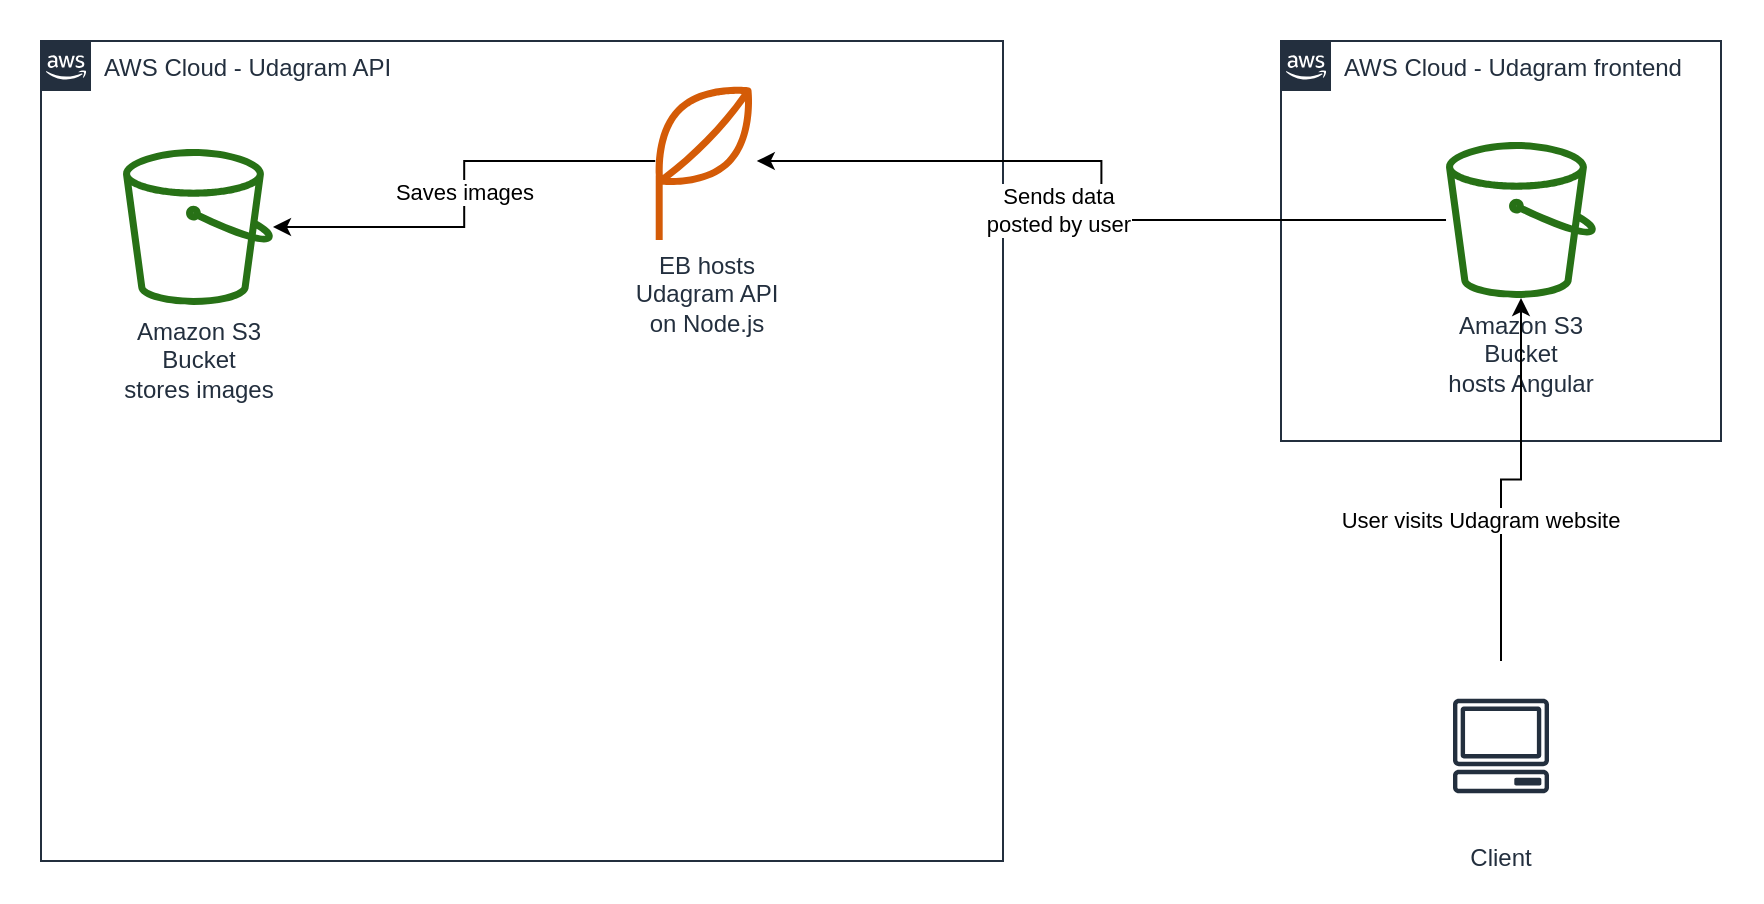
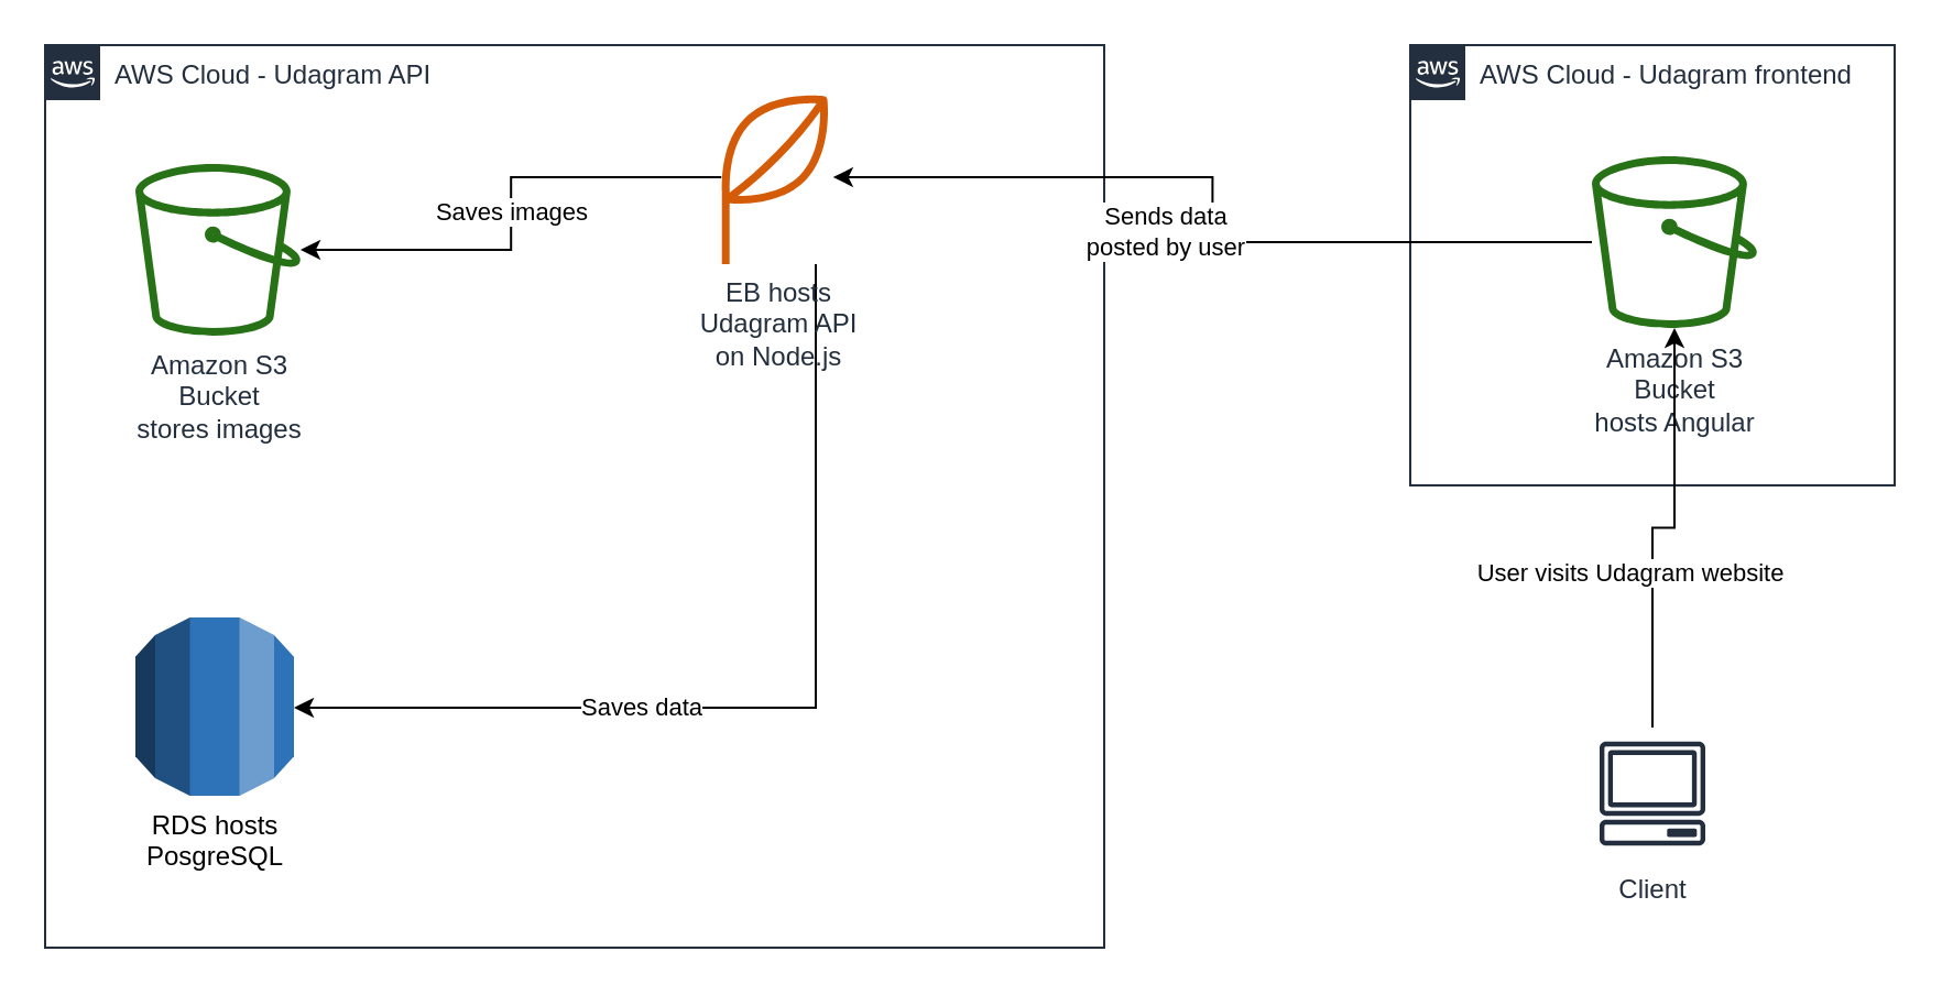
  <mxCell id="0" />
  <mxCell id="1" parent="0" />
  <mxCell id="2" value="&lt;div&gt;AWS Cloud - Udagram API&lt;/div&gt;&lt;div&gt;&lt;br&gt;&lt;/div&gt;" style="points=[[0,0],[0.25,0],[0.5,0],[0.75,0],[1,0],[1,0.25],[1,0.5],[1,0.75],[1,1],[0.75,1],[0.5,1],[0.25,1],[0,1],[0,0.75],[0,0.5],[0,0.25]];outlineConnect=0;gradientColor=none;html=1;whiteSpace=wrap;fontSize=12;fontStyle=0;shape=mxgraph.aws4.group;grIcon=mxgraph.aws4.group_aws_cloud_alt;strokeColor=#232F3E;fillColor=none;verticalAlign=top;align=left;spacingLeft=30;fontColor=#232F3E;dashed=0;labelBackgroundColor=#ffffff;container=1;pointerEvents=0;collapsible=0;recursiveResize=0;" parent="1" vertex="1"><mxGeometry x="20" y="20" width="481" height="410" as="geometry" /></mxCell>
+ <mxCell id="3" value="&lt;div&gt;RDS hosts&lt;/div&gt;&lt;div&gt;PosgreSQL&lt;/div&gt;" style="outlineConnect=0;dashed=0;verticalLabelPosition=bottom;verticalAlign=top;align=center;html=1;shape=mxgraph.aws3.rds;fillColor=#2E73B8;gradientColor=none;" vertex="1" parent="2"><mxGeometry x="41" y="260" width="72" height="81" as="geometry" /></mxCell>
+ <mxCell id="4" value="Saves data" style="edgeStyle=orthogonalEdgeStyle;rounded=0;orthogonalLoop=1;jettySize=auto;html=1;" edge="1" parent="2" source="5" target="3"><mxGeometry x="0.28" relative="1" as="geometry"><Array as="points"><mxPoint x="350" y="301" /></Array><mxPoint as="offset" /></mxGeometry></mxCell>
  <mxCell id="5" value="&lt;div&gt;EB hosts &lt;br&gt;&lt;/div&gt;&lt;div&gt;Udagram API &lt;br&gt;&lt;/div&gt;&lt;div&gt;on Node.js&lt;br&gt;&lt;/div&gt;&lt;div&gt;&lt;br&gt;&lt;/div&gt;" style="sketch=0;outlineConnect=0;fontColor=#232F3E;gradientColor=none;fillColor=#D45B07;strokeColor=none;dashed=0;verticalLabelPosition=bottom;verticalAlign=top;align=center;html=1;fontSize=12;fontStyle=0;aspect=fixed;pointerEvents=1;shape=mxgraph.aws4.application;" vertex="1" parent="2"><mxGeometry x="307" y="20.5" width="51" height="78.97" as="geometry" /></mxCell>
  <mxCell id="6" value="Amazon S3&lt;br&gt;&lt;div&gt;Bucket &lt;br&gt;&lt;/div&gt;&lt;div&gt;stores images&lt;/div&gt;" style="outlineConnect=0;fontColor=#232F3E;gradientColor=none;fillColor=#277116;strokeColor=none;dashed=0;verticalLabelPosition=bottom;verticalAlign=top;align=center;html=1;fontSize=12;fontStyle=0;aspect=fixed;pointerEvents=1;shape=mxgraph.aws4.bucket;labelBackgroundColor=#ffffff;" parent="2" vertex="1"><mxGeometry x="41" y="54" width="75" height="78" as="geometry" /></mxCell>
  <mxCell id="7" value="&lt;div&gt;Saves images&lt;/div&gt;" style="edgeStyle=orthogonalEdgeStyle;rounded=0;orthogonalLoop=1;jettySize=auto;html=1;" edge="1" parent="2" source="5" target="6"><mxGeometry relative="1" as="geometry" /></mxCell>
  <mxCell id="8" value="&lt;div&gt;AWS Cloud - Udagram frontend&lt;br&gt;&lt;/div&gt;&lt;div&gt;&lt;br&gt;&lt;/div&gt;" style="points=[[0,0],[0.25,0],[0.5,0],[0.75,0],[1,0],[1,0.25],[1,0.5],[1,0.75],[1,1],[0.75,1],[0.5,1],[0.25,1],[0,1],[0,0.75],[0,0.5],[0,0.25]];outlineConnect=0;gradientColor=none;html=1;whiteSpace=wrap;fontSize=12;fontStyle=0;shape=mxgraph.aws4.group;grIcon=mxgraph.aws4.group_aws_cloud_alt;strokeColor=#232F3E;fillColor=none;verticalAlign=top;align=left;spacingLeft=30;fontColor=#232F3E;dashed=0;labelBackgroundColor=#ffffff;container=1;pointerEvents=0;collapsible=0;recursiveResize=0;" vertex="1" parent="1"><mxGeometry x="640" y="20" width="220" height="200" as="geometry" /></mxCell>
  <mxCell id="9" value="Amazon S3&lt;br&gt;&lt;div&gt;Bucket&lt;/div&gt;&lt;div&gt;hosts Angular&lt;br&gt;&lt;/div&gt;" style="outlineConnect=0;fontColor=#232F3E;gradientColor=none;fillColor=#277116;strokeColor=none;dashed=0;verticalLabelPosition=bottom;verticalAlign=top;align=center;html=1;fontSize=12;fontStyle=0;aspect=fixed;pointerEvents=1;shape=mxgraph.aws4.bucket;labelBackgroundColor=#ffffff;" vertex="1" parent="8"><mxGeometry x="82.5" y="50.5" width="75" height="78" as="geometry" /></mxCell>
  <mxCell id="10" value="User visits Udagram website" style="edgeStyle=orthogonalEdgeStyle;rounded=0;orthogonalLoop=1;jettySize=auto;html=1;" edge="1" parent="1" source="11" target="9"><mxGeometry x="-0.261" y="10" relative="1" as="geometry"><mxPoint y="1" as="offset" /></mxGeometry></mxCell>
- <mxCell id="11" value="Client" style="sketch=0;outlineConnect=0;fontColor=#232F3E;gradientColor=none;strokeColor=#232F3E;fillColor=#ffffff;dashed=0;verticalLabelPosition=bottom;verticalAlign=top;align=center;html=1;fontSize=12;fontStyle=0;aspect=fixed;shape=mxgraph.aws4.resourceIcon;resIcon=mxgraph.aws4.client;" vertex="1" parent="1"><mxGeometry x="720" y="330" width="60" height="85" as="geometry" /></mxCell>
+ <mxCell id="11" value="Client" style="sketch=0;outlineConnect=0;fontColor=#232F3E;gradientColor=none;strokeColor=#232F3E;fillColor=#ffffff;dashed=0;verticalLabelPosition=bottom;verticalAlign=top;align=center;html=1;fontSize=12;fontStyle=0;aspect=fixed;shape=mxgraph.aws4.resourceIcon;resIcon=mxgraph.aws4.client;" vertex="1" parent="1"><mxGeometry x="720" y="330" width="60" height="60" as="geometry" /></mxCell>
  <mxCell id="12" value="&lt;div&gt;Sends data&lt;/div&gt;&lt;div&gt;posted by user&lt;br&gt;&lt;/div&gt;" style="edgeStyle=orthogonalEdgeStyle;rounded=0;orthogonalLoop=1;jettySize=auto;html=1;" edge="1" parent="1" source="9" target="5"><mxGeometry x="-0.059" y="21" relative="1" as="geometry"><mxPoint y="-1" as="offset" /></mxGeometry></mxCell>
